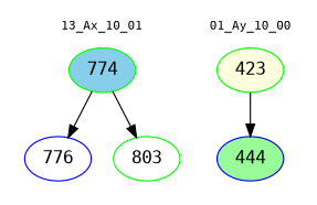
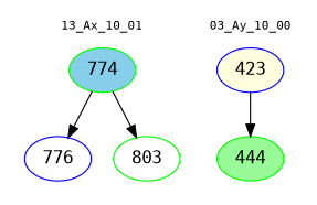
  digraph {
    fontname="DejaVu Sans Mono"
    node [color=green fillcolor=white fontname="DejaVu Sans Mono" style=filled]
    edge [color=black fontname="DejaVu Sans Mono"]
    n1 [fillcolor=skyblue label=774]
    n2 [color=blue label=776]
    n3 [label=803]
-   n4 [fillcolor=lightyellow label=423]
-   n5 [color=blue fillcolor=palegreen label=444]
+   n4 [color=blue fillcolor=lightyellow label=423]
+   n5 [fillcolor=palegreen label=444]
    subgraph cluster_1 {
      color=white
      fontsize=10
      label="13_Ax_10_01"
      n1
      n2
      n3
    }
    subgraph cluster_2 {
      color=white
      fontsize=10
-     label="01_Ay_10_00"
+     label="03_Ay_10_00"
      n4
      n5
    }
    n1 -> n2
    n1 -> n3
    n4 -> n5
  }
